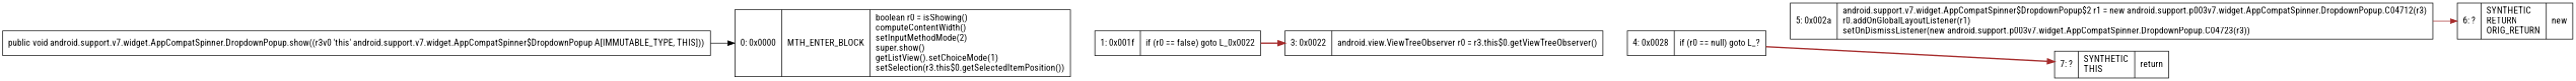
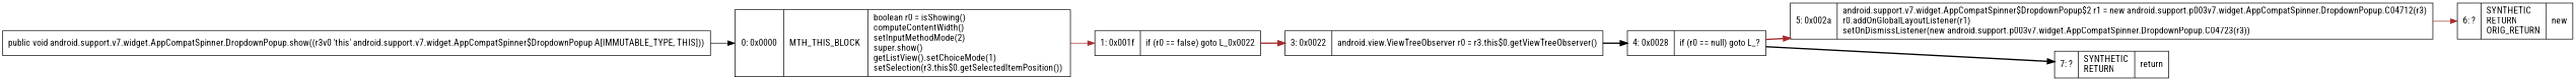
  digraph {
    fontname="Roboto Condensed"
    rankdir=LR
    node [fontname="Roboto Condensed" shape=record]
    edge [color=brown fontname="Roboto Condensed" style=bold]
-   n1 [label="{0\:\ 0x0000|MTH_ENTER_BLOCK\l|boolean r0 = isShowing()\lcomputeContentWidth()\lsetInputMethodMode(2)\lsuper.show()\lgetListView().setChoiceMode(1)\lsetSelection(r3.this$0.getSelectedItemPosition())\l}"]
+   n1 [label="{0\:\ 0x0000|MTH_THIS_BLOCK\l|boolean r0 = isShowing()\lcomputeContentWidth()\lsetInputMethodMode(2)\lsuper.show()\lgetListView().setChoiceMode(1)\lsetSelection(r3.this$0.getSelectedItemPosition())\l}"]
    n2 [label="{1\:\ 0x001f|if (r0 == false) goto L_0x0022\l}"]
    n3 [label="{3\:\ 0x0022|android.view.ViewTreeObserver r0 = r3.this$0.getViewTreeObserver()\l}"]
    n4 [label="{4\:\ 0x0028|if (r0 == null) goto L_?\l}"]
    n5 [label="{5\:\ 0x002a|android.support.v7.widget.AppCompatSpinner$DropdownPopup$2 r1 = new android.support.p003v7.widget.AppCompatSpinner.DropdownPopup.C04712(r3)\lr0.addOnGlobalLayoutListener(r1)\lsetOnDismissListener(new android.support.p003v7.widget.AppCompatSpinner.DropdownPopup.C04723(r3))\l}"]
-   n6 [label="{7\:\ ?|SYNTHETIC\lTHIS\l|return\l}"]
+   n6 [label="{7\:\ ?|SYNTHETIC\lRETURN\l|return\l}"]
    n7 [label="{6\:\ ?|SYNTHETIC\lRETURN\lORIG_RETURN\l|new\l}"]
    n8 [label="{public void android.support.v7.widget.AppCompatSpinner.DropdownPopup.show((r3v0 'this' android.support.v7.widget.AppCompatSpinner$DropdownPopup A[IMMUTABLE_TYPE, THIS])) }"]
+   n1 -> n2 [style=solid]
    n2 -> n3
-   n4 -> n6
+   n3 -> n4 [color=black]
+   n4 -> n5
+   n4 -> n6 [color=black]
    n5 -> n7 [style=solid]
    n8 -> n1 [color=black style=solid]
  }
